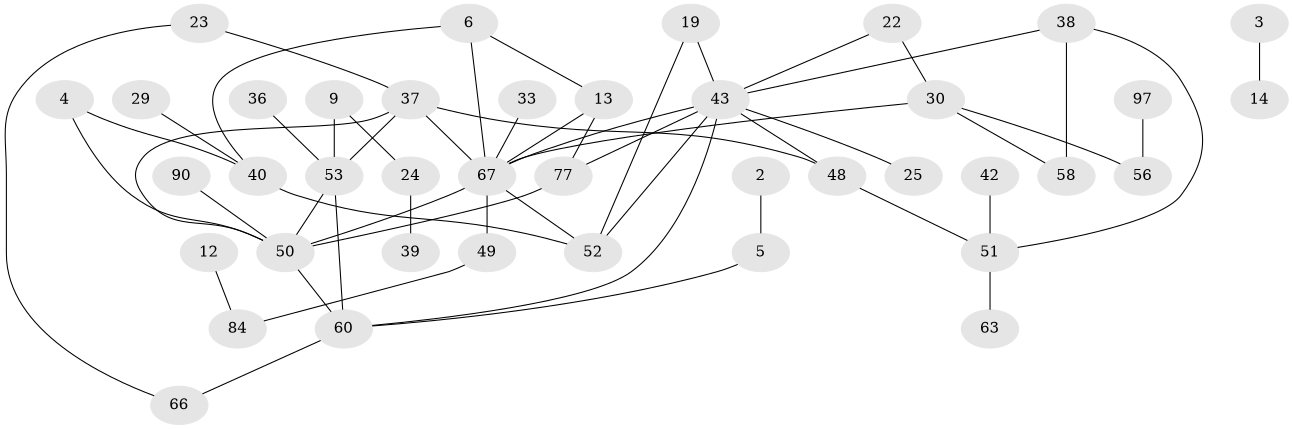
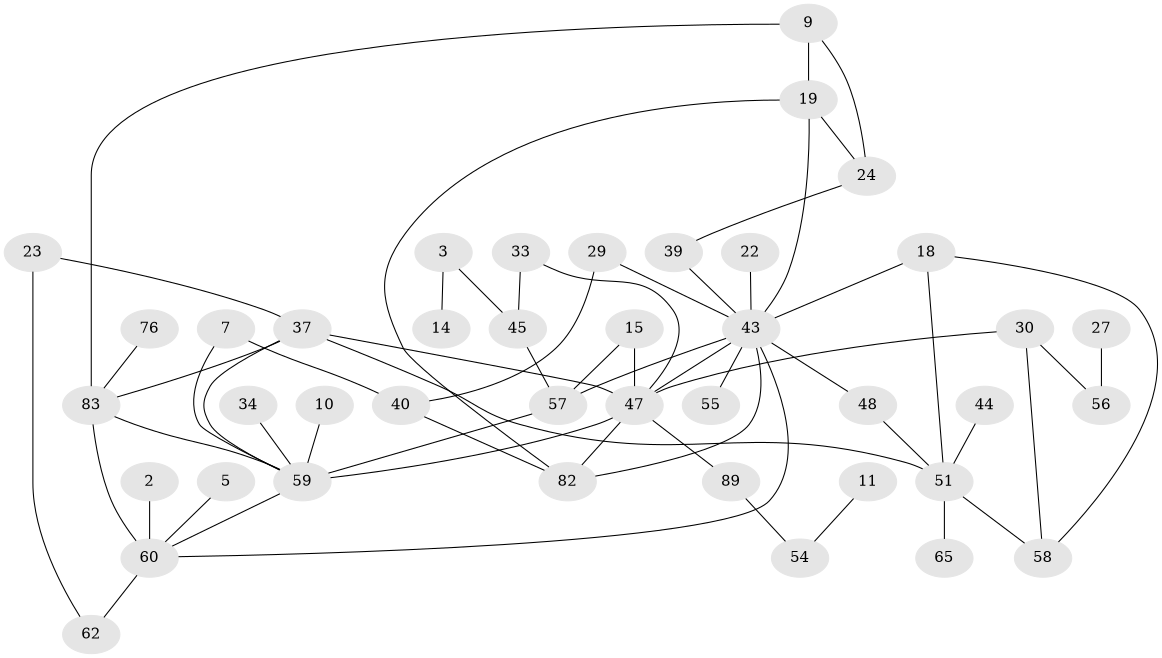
  graph {
    node [color=gray90 style=filled]
    edge [weight=1.0]
    2
    60
-   62 [label=66]
+   62
    3
    14
-   57 [label=77]
-   4
+   45
+   57
+   4 [label=7]
    40
-   59 [label=50]
-   52
+   59
+   52 [label=82]
    5
-   6
-   15 [label=13]
-   47 [label=67]
-   49
+   15
+   47
+   49 [label=89]
    9
    19
    24
-   53
+   53 [label=83]
    43
    39
-   10 [label=90]
-   12
-   54 [label=84]
+   10
+   12 [label=11]
+   54
    48
-   55 [label=25]
+   55
    22
    30
    58
    56
    23
    37
    51
-   27 [label=97]
+   27
    29
    33
-   36
-   63
-   38
-   42
-   2 -- 5
+   34
+   36 [label=76]
+   63 [label=65]
+   38 [label=18]
+   42 [label=44]
+   2 -- 60
    60 -- 62
    3 -- 14
+   3 -- 45
+   45 -- 57
    57 -- 59
    4 -- 40
    4 -- 59
    40 -- 52
    59 -- 60
    5 -- 60
-   6 -- 40
-   6 -- 15
-   6 -- 47 [weight=2.0]
    15 -- 57
    15 -- 47
    47 -- 59
    47 -- 52
    47 -- 49
    49 -- 54
+   9 -- 19
    9 -- 24
    9 -- 53
    19 -- 52
+   19 -- 24
    19 -- 43
    24 -- 39
    53 -- 60 [weight=2.0]
    53 -- 59
    43 -- 60
    43 -- 57
    43 -- 52
    43 -- 47 [weight=3.0]
    43 -- 48
    43 -- 55
+   39 -- 43 [weight=2.0]
    10 -- 59
    12 -- 54
    48 -- 51
    22 -- 43
-   22 -- 30
    30 -- 47
    30 -- 58
    30 -- 56
    23 -- 62
    23 -- 37
    37 -- 59
    37 -- 47
    37 -- 53
-   37 -- 48
+   37 -- 51
+   51 -- 58
    51 -- 63
    27 -- 56
    29 -- 40
+   29 -- 43
+   33 -- 45
    33 -- 47
+   34 -- 59
    36 -- 53
    38 -- 43
    38 -- 58
    38 -- 51
    42 -- 51
  }
